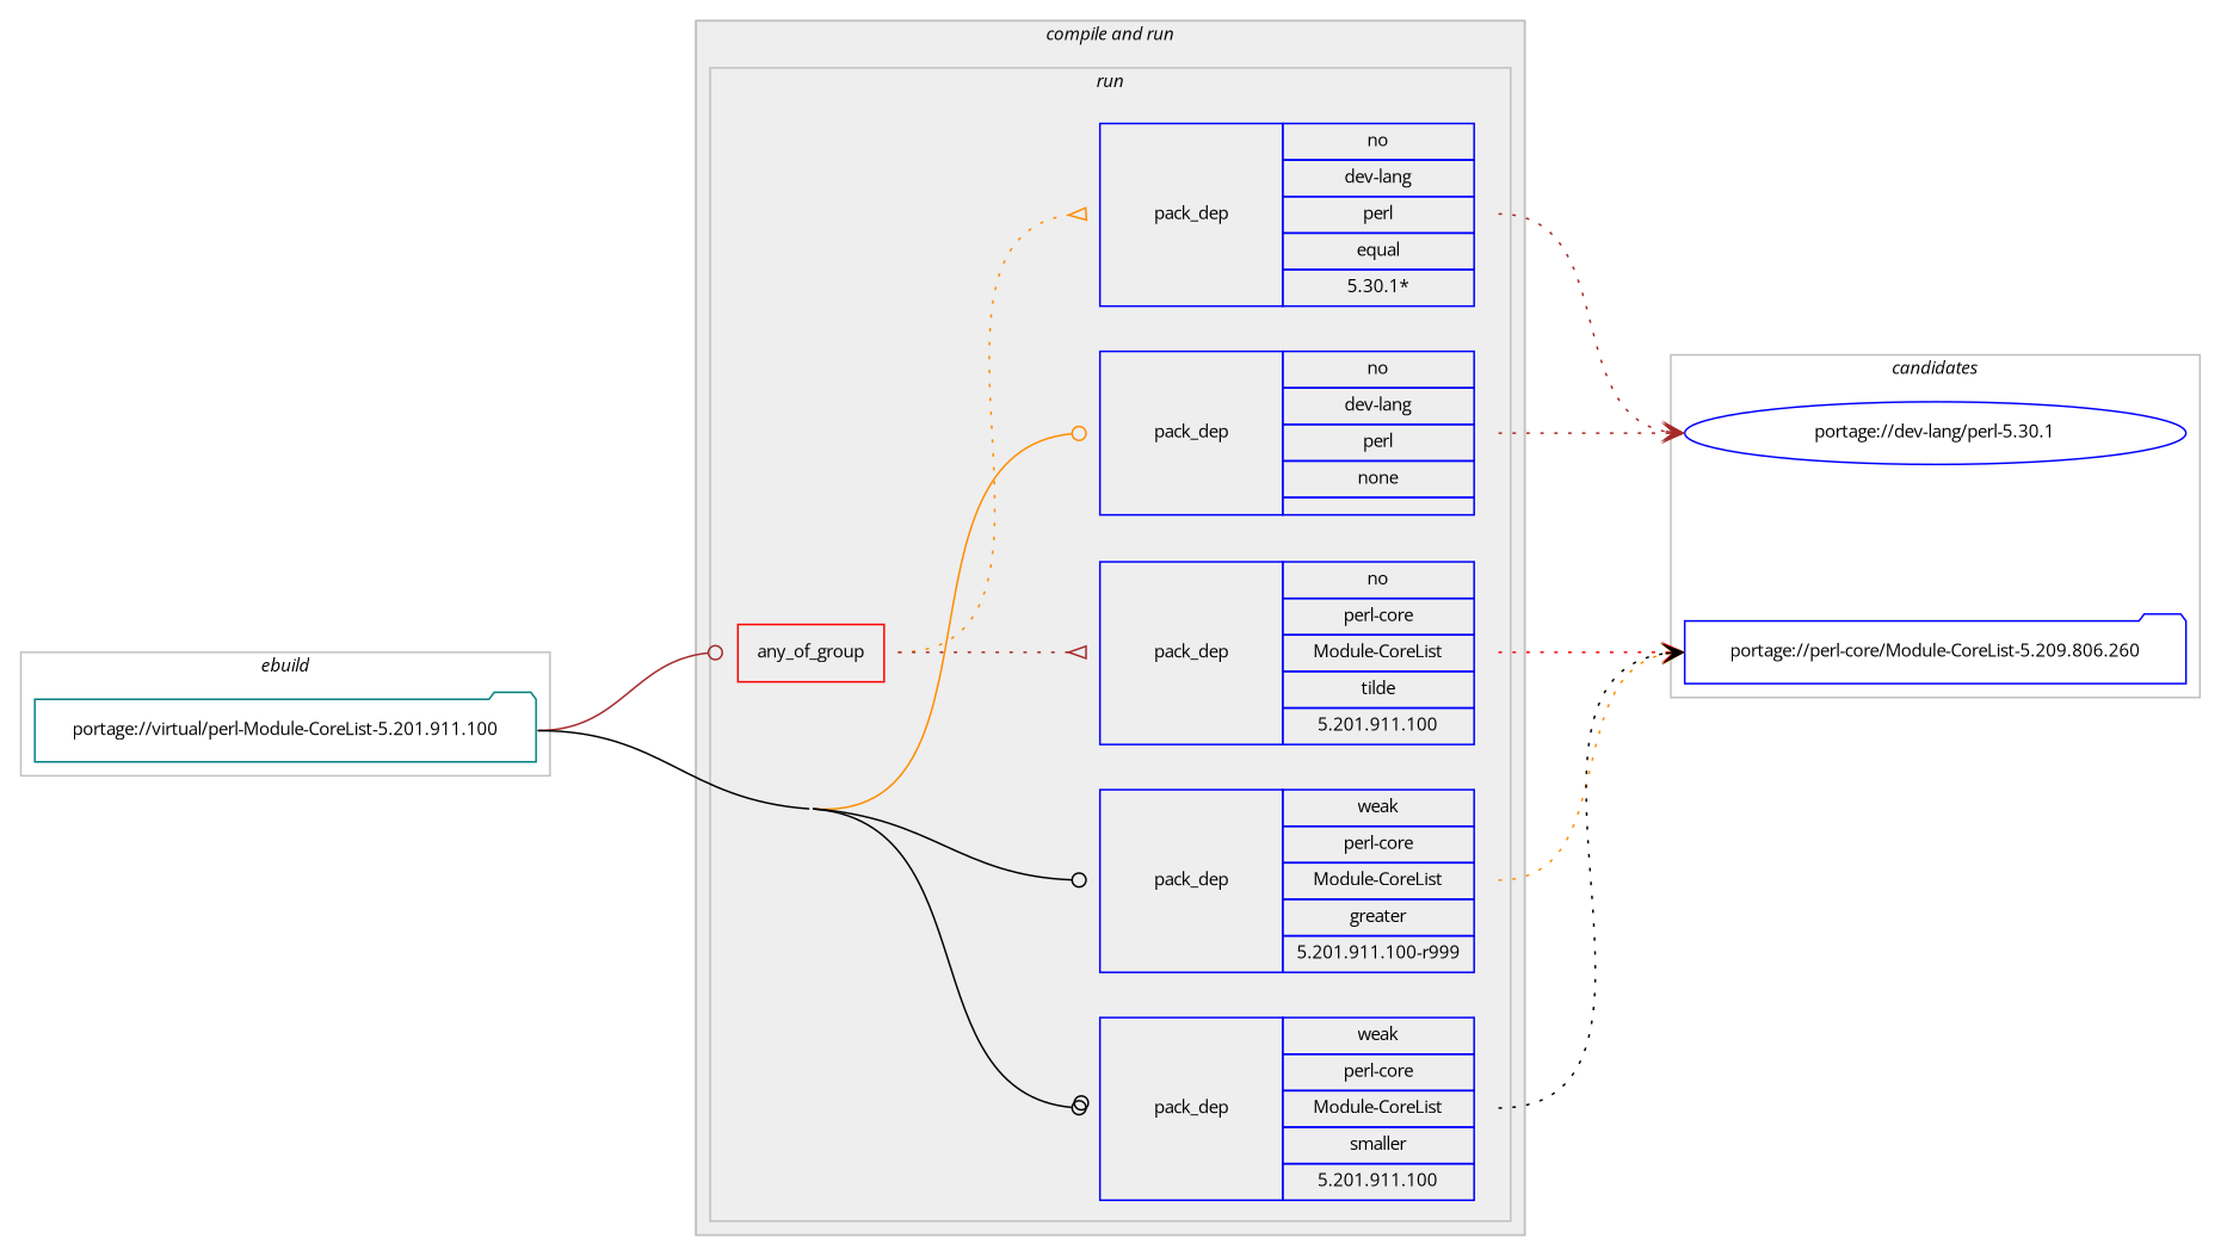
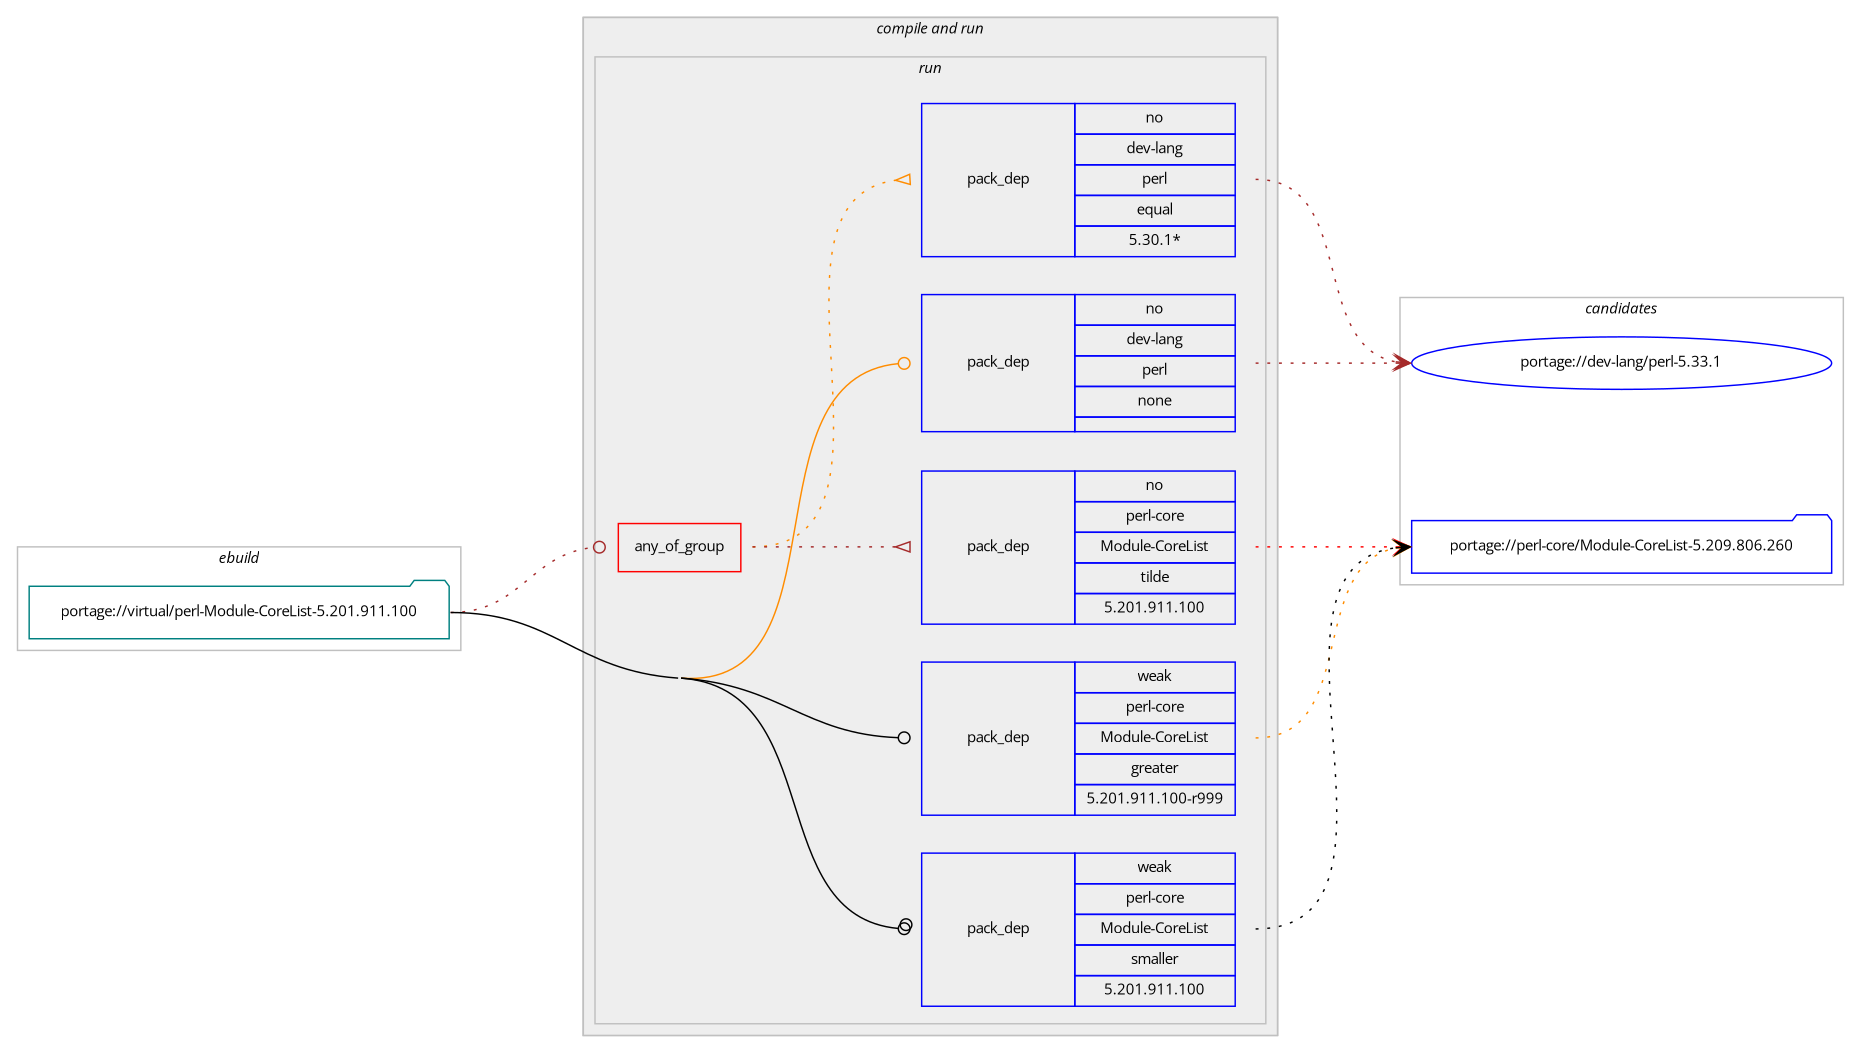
  digraph {
    compound=true
    concentrate=true
    fontname="Open Sans"
    fontsize=10
    newrank=true
    rankdir=LR
    ranksep=1.5
    node [color=blue fontname="Open Sans" fontsize=10 shape=none]
    edge [arrowhead=vee color=brown fontname="Open Sans" headport=w style=dotted tailport=e weight=20]
    n1 [color=teal label="portage://virtual/perl-Module-CoreList-5.201.911.100" shape=folder width=4]
    n2 [label=<<TABLE BORDER="0" CELLBORDER="1" CELLSPACING="0" CELLPADDING="4" WIDTH="220"><TR><TD ROWSPAN="6" CELLPADDING="30">pack_dep</TD></TR><TR><TD WIDTH="110">no</TD></TR><TR><TD>dev-lang</TD></TR><TR><TD>perl</TD></TR><TR><TD>equal</TD></TR><TR><TD>5.30.1*</TD></TR></TABLE>>]
    n3 [label=<<TABLE BORDER="0" CELLBORDER="1" CELLSPACING="0" CELLPADDING="4" WIDTH="220"><TR><TD ROWSPAN="6" CELLPADDING="30">pack_dep</TD></TR><TR><TD WIDTH="110">no</TD></TR><TR><TD>perl-core</TD></TR><TR><TD>Module-CoreList</TD></TR><TR><TD>tilde</TD></TR><TR><TD>5.201.911.100</TD></TR></TABLE>>]
    n4 [color=red label=<<TABLE BORDER="0" CELLBORDER="1" CELLSPACING="0" CELLPADDING="4"><TR><TD CELLPADDING="10">any_of_group</TD></TR></TABLE>>]
    n5 [label=<<TABLE BORDER="0" CELLBORDER="1" CELLSPACING="0" CELLPADDING="4" WIDTH="220"><TR><TD ROWSPAN="6" CELLPADDING="30">pack_dep</TD></TR><TR><TD WIDTH="110">no</TD></TR><TR><TD>dev-lang</TD></TR><TR><TD>perl</TD></TR><TR><TD>none</TD></TR><TR><TD></TD></TR></TABLE>>]
    n6 [label=<<TABLE BORDER="0" CELLBORDER="1" CELLSPACING="0" CELLPADDING="4" WIDTH="220"><TR><TD ROWSPAN="6" CELLPADDING="30">pack_dep</TD></TR><TR><TD WIDTH="110">weak</TD></TR><TR><TD>perl-core</TD></TR><TR><TD>Module-CoreList</TD></TR><TR><TD>greater</TD></TR><TR><TD>5.201.911.100-r999</TD></TR></TABLE>>]
    n7 [label=<<TABLE BORDER="0" CELLBORDER="1" CELLSPACING="0" CELLPADDING="4" WIDTH="220"><TR><TD ROWSPAN="6" CELLPADDING="30">pack_dep</TD></TR><TR><TD WIDTH="110">weak</TD></TR><TR><TD>perl-core</TD></TR><TR><TD>Module-CoreList</TD></TR><TR><TD>smaller</TD></TR><TR><TD>5.201.911.100</TD></TR></TABLE>>]
-   n8 [label="portage://dev-lang/perl-5.30.1" shape=ellipse width=4]
+   n8 [label="portage://dev-lang/perl-5.33.1" shape=ellipse width=4]
    n9 [label="portage://perl-core/Module-CoreList-5.209.806.260" shape=folder width=4]
    subgraph cluster_1 {
      color=gray
      label=<<i>ebuild</i>>
      rank=same
      n1
    }
    subgraph cluster_2 {
      color=gray
      label=<<i>dependencies</i>>
      subgraph cluster_3 {
        color=gray
        fillcolor="#eeeeee"
        label=<<i>compile</i>>
        style=filled
      }
      subgraph cluster_4 {
        color=gray
        fillcolor="#eeeeee"
        label=<<i>compile and run</i>>
        style=filled
      }
      subgraph cluster_5 {
        color=gray
        fillcolor="#eeeeee"
        label=<<i>run</i>>
        style=filled
        subgraph sub_6 {
          color=gray
          fillcolor="#eeeeee"
          label=<<i>run</i>>
          style=filled
          n4
          subgraph sub_7 {
            color=gray
            fillcolor="#eeeeee"
            label=<<i>run</i>>
            style=filled
            n2
          }
          subgraph sub_8 {
            color=gray
            fillcolor="#eeeeee"
            label=<<i>run</i>>
            style=filled
            n3
          }
        }
        subgraph sub_9 {
          color=gray
          fillcolor="#eeeeee"
          label=<<i>run</i>>
          style=filled
          n5
        }
        subgraph sub_10 {
          color=gray
          fillcolor="#eeeeee"
          label=<<i>run</i>>
          style=filled
          n6
        }
        subgraph sub_11 {
          color=gray
          fillcolor="#eeeeee"
          label=<<i>run</i>>
          style=filled
          n7
        }
      }
    }
    subgraph cluster_12 {
      color=gray
      label=<<i>candidates</i>>
      rank=same
      subgraph sub_13 {
        color=black
        label=<<i>candidates</i>>
        nodesep=1
        rank=same
        n8
      }
      subgraph sub_14 {
        color=black
        label=<<i>candidates</i>>
        nodesep=1
        rank=same
        n9
      }
      subgraph sub_15 {
        color=black
        label=<<i>candidates</i>>
        nodesep=1
        rank=same
        n8
      }
      subgraph sub_16 {
        color=black
        label=<<i>candidates</i>>
        nodesep=1
        rank=same
        n9
      }
      subgraph sub_17 {
        color=black
        label=<<i>candidates</i>>
        nodesep=1
        rank=same
        n9
      }
    }
-   n1 -> n4 [arrowhead=odot style=solid]
+   n1 -> n4 [arrowhead=odot]
    n1 -> n5 [arrowhead=odot color=darkorange style=solid]
    n1 -> n6 [arrowhead=odot color=black style=solid]
    n1 -> n7 [arrowhead=odot color=black style=solid]
    n2 -> n8 [weight=100]
    n3 -> n9 [color=red weight=100]
    n4 -> n2 [arrowhead=oinv color=darkorange]
    n4 -> n3 [arrowhead=oinv]
    n5 -> n8 [weight=100]
    n6 -> n9 [color=darkorange weight=100]
    n7 -> n9 [color=black weight=100]
  }
